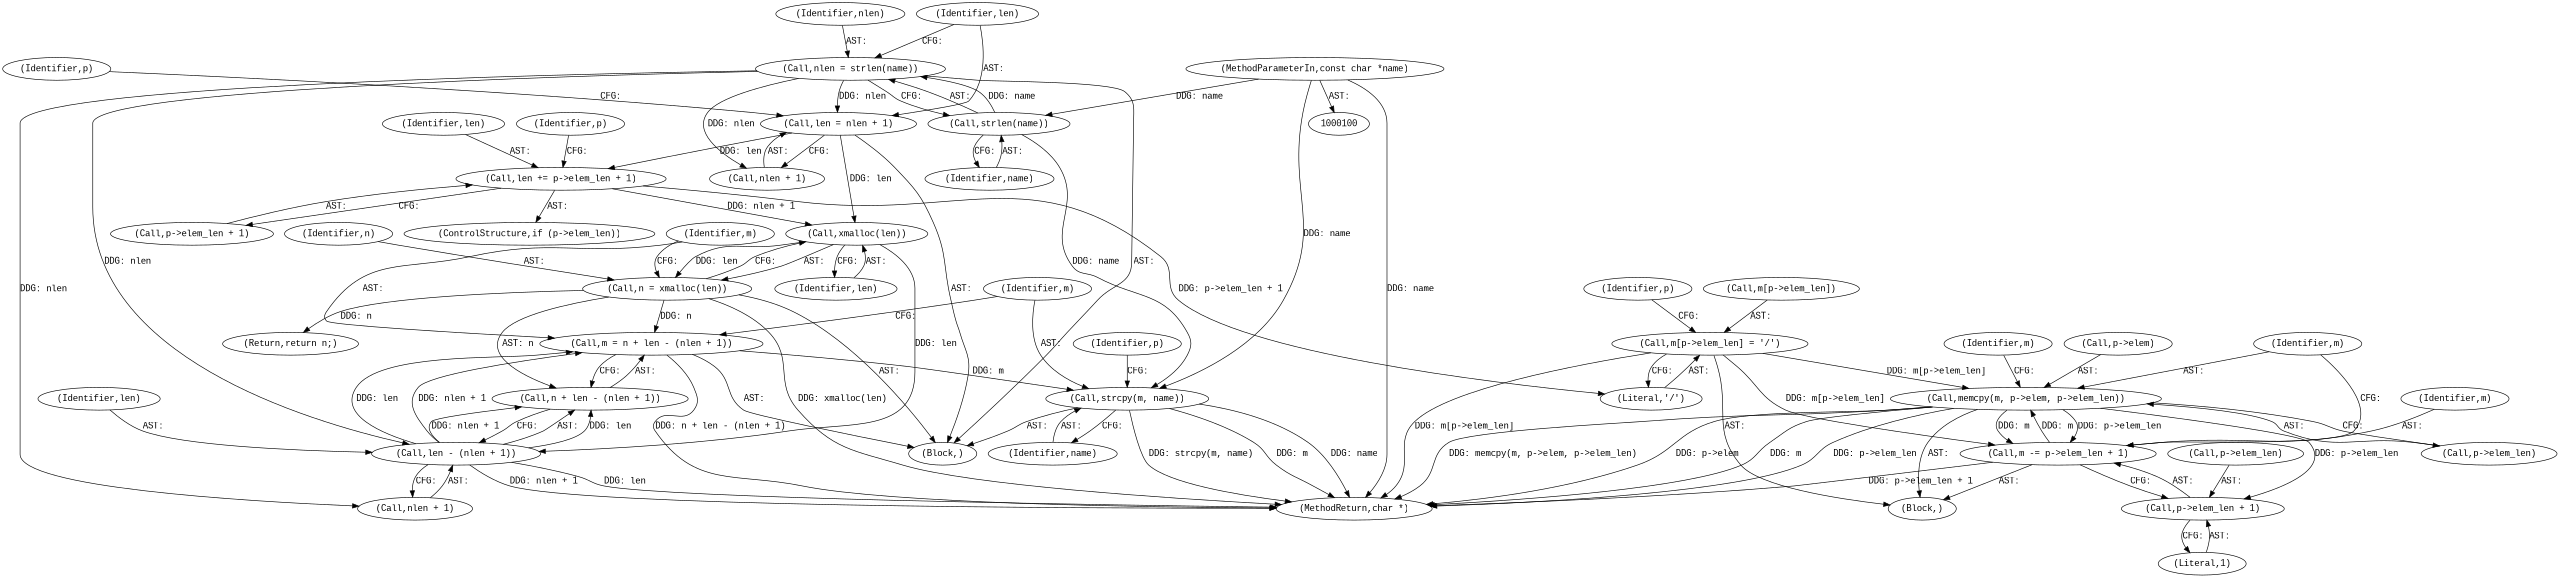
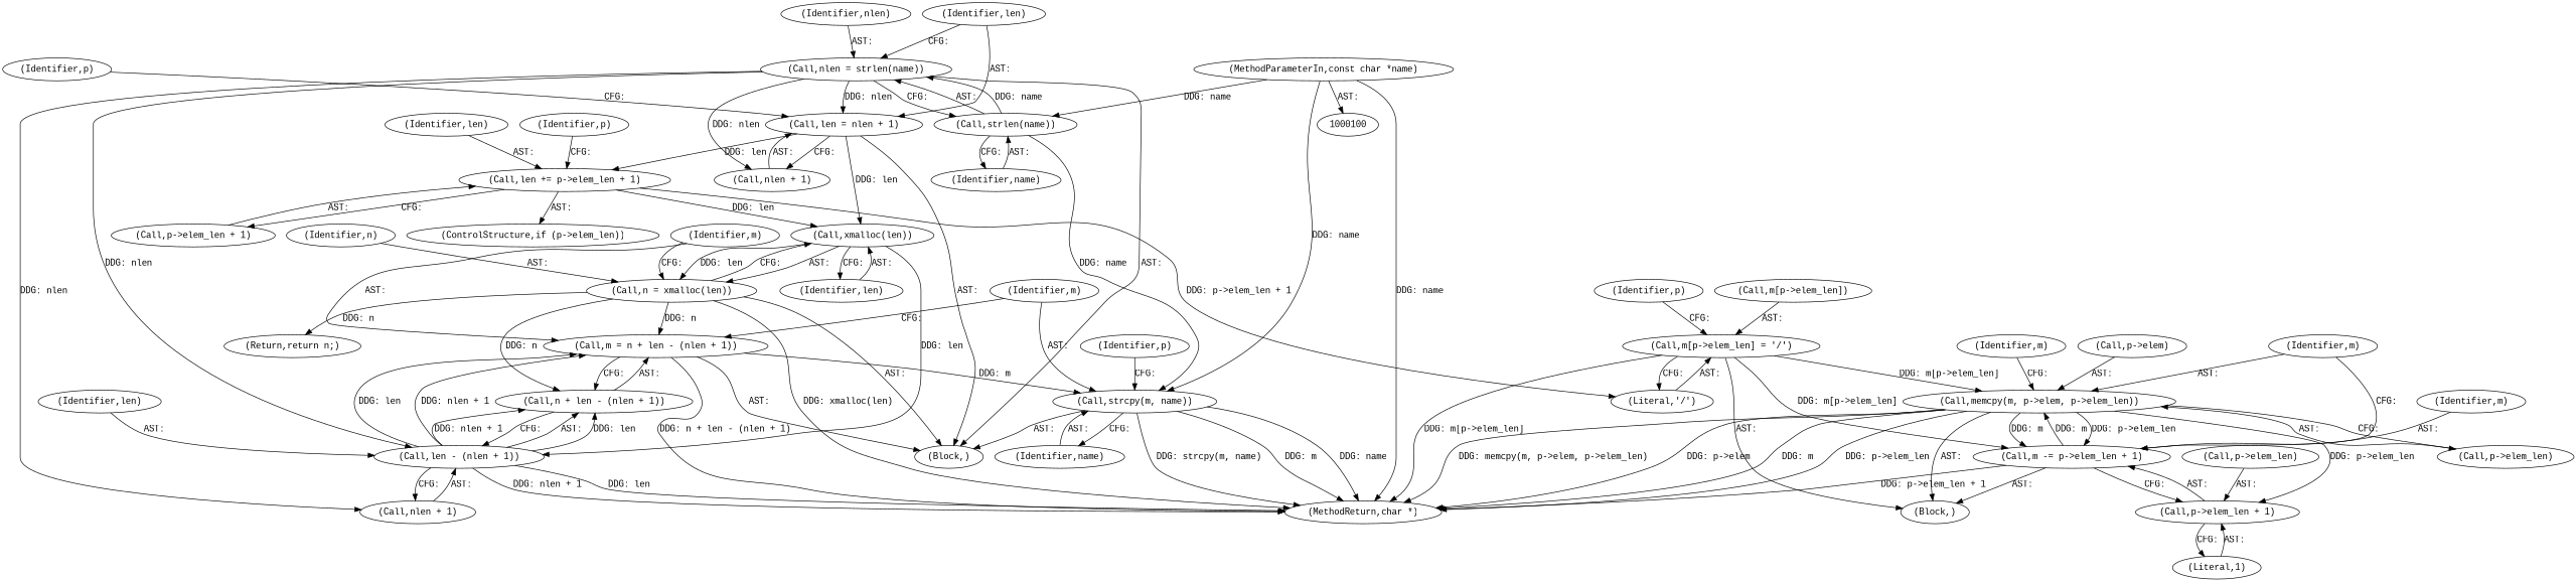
  digraph {
    fontname="Liberation Mono"
    node [fontname="Liberation Mono"]
    edge [fontname="Liberation Mono"]
    n1 [label="(Call,memcpy(m, p->elem, p->elem_len))"]
    n2 [label="(Call,m -= p->elem_len + 1)"]
    n3 [label="(Call,p->elem_len + 1)"]
    n4 [label="(Call,p->elem_len)"]
    n5 [label="(Block,)"]
    n6 [label="(MethodReturn,char *)"]
    n7 [label="(Literal,1)"]
    n8 [label="(Call,m[p->elem_len] = '/')"]
    n9 [label="(Literal,'/')"]
    n10 [label="(Call,strcpy(m, name))"]
    n11 [label="(Identifier,name)"]
    n12 [label="(Block,)"]
    n13 [label="(Call,m = n + len - (nlen + 1))"]
    n14 [label="(Call,n + len - (nlen + 1))"]
    n15 [label="(Call,len - (nlen + 1))"]
    n16 [label="(Call,n = xmalloc(len))"]
    n17 [label="(Call,xmalloc(len))"]
    n18 [label="(Return,return n;)"]
    n19 [label="(Identifier,len)"]
    n20 [label="(Call,nlen + 1)"]
    n21 [label="(Call,len = nlen + 1)"]
    n22 [label="(Call,len += p->elem_len + 1)"]
    n23 [label="(Call,nlen + 1)"]
    n24 [label="(ControlStructure,if (p->elem_len))"]
    n25 [label="(Call,p->elem_len + 1)"]
    n26 [label="(Call,nlen = strlen(name))"]
    n27 [label="(Call,strlen(name))"]
    n28 [label="(Identifier,name)"]
    n29 [label="(MethodParameterIn,const char *name)"]
    1000100
    n31 [label="(Identifier,len)"]
    n32 [label="(Identifier,m)"]
    n33 [label="(Identifier,n)"]
    n34 [label="(Call,p->elem_len)"]
    n35 [label="(Identifier,m)"]
    n36 [label="(Identifier,len)"]
    n37 [label="(Identifier,m)"]
    n38 [label="(Identifier,p)"]
    n39 [label="(Identifier,m)"]
    n40 [label="(Identifier,m)"]
    n41 [label="(Call,p->elem)"]
    n42 [label="(Call,m[p->elem_len])"]
    n43 [label="(Identifier,nlen)"]
    n44 [label="(Identifier,p)"]
    n45 [label="(Identifier,p)"]
    n46 [label="(Identifier,p)"]
    n47 [label="(Identifier,len)"]
    n1 -> n2 [label="DDG: p->elem_len"]
    n1 -> n2 [label="DDG: m"]
    n1 -> n3 [label="DDG: p->elem_len"]
    n1 -> n4 [label="CFG: "]
    n1 -> n5 [label="AST: "]
    n1 -> n6 [label="DDG: memcpy(m, p->elem, p->elem_len)"]
    n1 -> n6 [label="DDG: p->elem"]
    n1 -> n6 [label="DDG: m"]
    n1 -> n6 [label="DDG: p->elem_len"]
    n2 -> n1 [label="DDG: m"]
    n2 -> n3 [label="CFG: "]
    n2 -> n5 [label="AST: "]
    n2 -> n6 [label="DDG: p->elem_len + 1"]
    n3 -> n2 [label="AST: "]
    n3 -> n7 [label="CFG: "]
    n4 -> n1 [label="AST: "]
    n7 -> n3 [label="AST: "]
    n8 -> n1 [label="DDG: m[p->elem_len]"]
    n8 -> n2 [label="DDG: m[p->elem_len]"]
    n8 -> n5 [label="AST: "]
    n8 -> n6 [label="DDG: m[p->elem_len]"]
    n8 -> n9 [label="CFG: "]
    n9 -> n8 [label="AST: "]
    n10 -> n6 [label="DDG: strcpy(m, name)"]
    n10 -> n6 [label="DDG: m"]
    n10 -> n6 [label="DDG: name"]
    n10 -> n11 [label="CFG: "]
    n10 -> n12 [label="AST: "]
    n11 -> n10 [label="AST: "]
    n13 -> n6 [label="DDG: n + len - (nlen + 1)"]
    n13 -> n10 [label="DDG: m"]
    n13 -> n12 [label="AST: "]
    n13 -> n14 [label="CFG: "]
    n14 -> n13 [label="AST: "]
    n14 -> n15 [label="CFG: "]
    n15 -> n6 [label="DDG: nlen + 1"]
    n15 -> n6 [label="DDG: len"]
    n15 -> n13 [label="DDG: len"]
    n15 -> n13 [label="DDG: nlen + 1"]
    n15 -> n14 [label="AST: "]
    n15 -> n14 [label="DDG: len"]
    n15 -> n14 [label="DDG: nlen + 1"]
    n15 -> n20 [label="CFG: "]
    n16 -> n6 [label="DDG: xmalloc(len)"]
    n16 -> n12 [label="AST: "]
    n16 -> n13 [label="DDG: n"]
-   n16 -> n14 [label="AST: n"]
+   n16 -> n14 [label="DDG: n"]
    n16 -> n17 [label="CFG: "]
    n16 -> n18 [label="DDG: n"]
    n17 -> n15 [label="DDG: len"]
    n17 -> n16 [label="AST: "]
    n17 -> n16 [label="DDG: len"]
    n17 -> n19 [label="CFG: "]
    n19 -> n17 [label="AST: "]
    n20 -> n15 [label="AST: "]
    n21 -> n12 [label="AST: "]
    n21 -> n17 [label="DDG: len"]
    n21 -> n22 [label="DDG: len"]
    n21 -> n23 [label="CFG: "]
    n22 -> n9 [label="DDG: p->elem_len + 1"]
-   n22 -> n17 [label="DDG: nlen + 1"]
+   n22 -> n17 [label="DDG: len"]
    n22 -> n24 [label="AST: "]
    n22 -> n25 [label="CFG: "]
    n23 -> n21 [label="AST: "]
    n25 -> n22 [label="AST: "]
    n26 -> n12 [label="AST: "]
    n26 -> n15 [label="DDG: nlen"]
    n26 -> n20 [label="DDG: nlen"]
    n26 -> n21 [label="DDG: nlen"]
    n26 -> n23 [label="DDG: nlen"]
    n26 -> n27 [label="CFG: "]
    n27 -> n10 [label="DDG: name"]
    n27 -> n26 [label="AST: "]
    n27 -> n26 [label="DDG: name"]
    n27 -> n28 [label="CFG: "]
    n28 -> n27 [label="AST: "]
    n29 -> n6 [label="DDG: name"]
    n29 -> n10 [label="DDG: name"]
    n29 -> n27 [label="DDG: name"]
    n29 -> 1000100 [label="AST: "]
    n31 -> n15 [label="AST: "]
    n32 -> n1 [label="AST: "]
    n32 -> n2 [label="CFG: "]
    n33 -> n16 [label="AST: "]
    n34 -> n3 [label="AST: "]
    n35 -> n2 [label="AST: "]
    n36 -> n21 [label="AST: "]
    n36 -> n26 [label="CFG: "]
    n37 -> n13 [label="AST: "]
    n37 -> n16 [label="CFG: "]
    n38 -> n10 [label="CFG: "]
    n39 -> n1 [label="CFG: "]
    n40 -> n10 [label="AST: "]
    n40 -> n13 [label="CFG: "]
    n41 -> n1 [label="AST: "]
    n42 -> n8 [label="AST: "]
    n43 -> n26 [label="AST: "]
    n44 -> n22 [label="CFG: "]
    n45 -> n8 [label="CFG: "]
    n46 -> n21 [label="CFG: "]
    n47 -> n22 [label="AST: "]
  }
